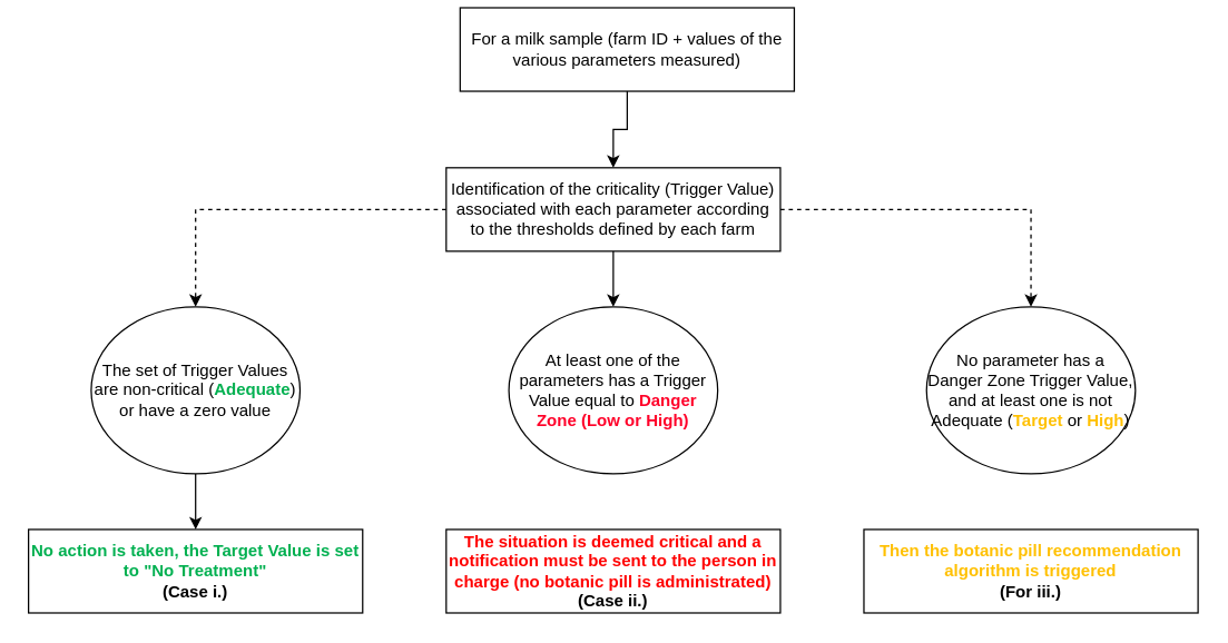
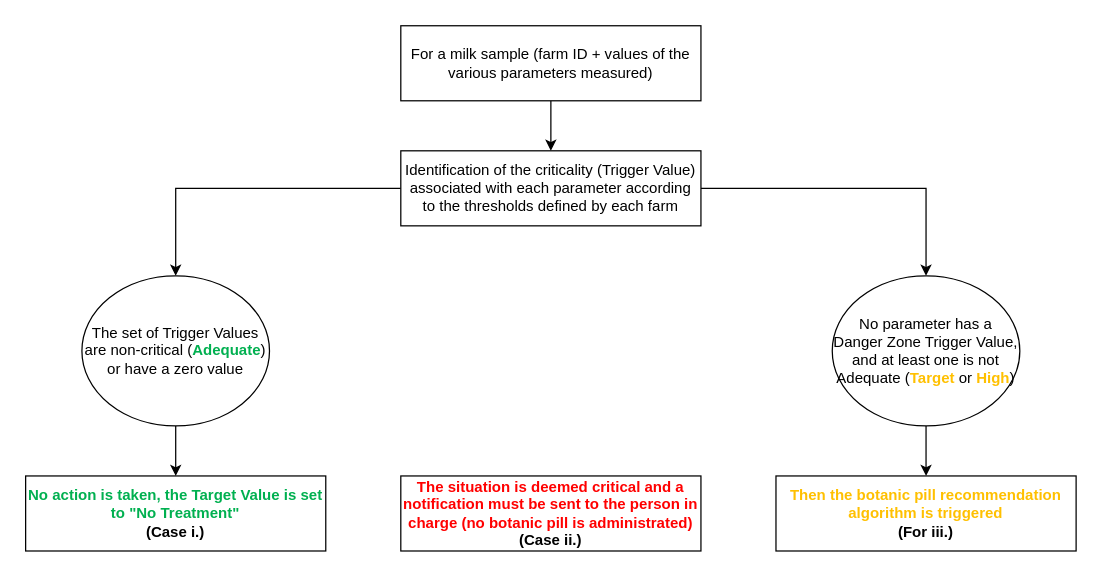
  <mxCell id="0" />
  <mxCell id="1" parent="0" />
  <mxCell id="2" value="" style="edgeStyle=orthogonalEdgeStyle;rounded=0;orthogonalLoop=1;jettySize=auto;html=1;" edge="1" parent="1" source="3" target="7"><mxGeometry relative="1" as="geometry" /></mxCell>
- <mxCell id="3" value="For a milk sample (farm ID + values of the various parameters measured)" style="rounded=0;whiteSpace=wrap;html=1;" vertex="1" parent="1"><mxGeometry x="330" y="5" width="240" height="60" as="geometry" /></mxCell>
- <mxCell id="4" value="" style="edgeStyle=orthogonalEdgeStyle;rounded=0;orthogonalLoop=1;jettySize=auto;html=1;" edge="1" parent="1" source="7" target="8"><mxGeometry relative="1" as="geometry" /></mxCell>
- <mxCell id="5" style="edgeStyle=orthogonalEdgeStyle;rounded=0;orthogonalLoop=1;jettySize=auto;html=1;exitX=0;exitY=0.5;exitDx=0;exitDy=0;entryX=0.5;entryY=0;entryDx=0;entryDy=0;dashed=1;" edge="1" parent="1" source="7" target="10"><mxGeometry relative="1" as="geometry" /></mxCell>
- <mxCell id="6" style="edgeStyle=orthogonalEdgeStyle;rounded=0;orthogonalLoop=1;jettySize=auto;html=1;exitX=1;exitY=0.5;exitDx=0;exitDy=0;entryX=0.5;entryY=0;entryDx=0;entryDy=0;dashed=1;" edge="1" parent="1" source="7" target="12"><mxGeometry relative="1" as="geometry" /></mxCell>
+ <mxCell id="3" value="For a milk sample (farm ID + values of the various parameters measured)" style="rounded=0;whiteSpace=wrap;html=1;" vertex="1" parent="1"><mxGeometry x="320" y="20" width="240" height="60" as="geometry" /></mxCell>
+ <mxCell id="5" style="edgeStyle=orthogonalEdgeStyle;rounded=0;orthogonalLoop=1;jettySize=auto;html=1;exitX=0;exitY=0.5;exitDx=0;exitDy=0;entryX=0.5;entryY=0;entryDx=0;entryDy=0;" edge="1" parent="1" source="7" target="10"><mxGeometry relative="1" as="geometry" /></mxCell>
+ <mxCell id="6" style="edgeStyle=orthogonalEdgeStyle;rounded=0;orthogonalLoop=1;jettySize=auto;html=1;exitX=1;exitY=0.5;exitDx=0;exitDy=0;entryX=0.5;entryY=0;entryDx=0;entryDy=0;" edge="1" parent="1" source="7" target="12"><mxGeometry relative="1" as="geometry" /></mxCell>
  <mxCell id="7" value="Identification of the criticality (Trigger Value) associated with each parameter according to the thresholds defined by each farm" style="rounded=0;whiteSpace=wrap;html=1;" vertex="1" parent="1"><mxGeometry x="320" y="120" width="240" height="60" as="geometry" /></mxCell>
- <mxCell id="8" value="At least one of the parameters has a Trigger Value equal to &lt;b&gt;&lt;font color=&quot;#ff0029&quot;&gt;Danger Zone (Low or High)&lt;/font&gt;&lt;/b&gt;" style="ellipse;whiteSpace=wrap;html=1;rounded=0;" vertex="1" parent="1"><mxGeometry x="365" y="220" width="150" height="120" as="geometry" /></mxCell>
  <mxCell id="9" style="edgeStyle=orthogonalEdgeStyle;rounded=0;orthogonalLoop=1;jettySize=auto;html=1;exitX=0.5;exitY=1;exitDx=0;exitDy=0;entryX=0.5;entryY=0;entryDx=0;entryDy=0;" edge="1" parent="1" source="10" target="14"><mxGeometry relative="1" as="geometry" /></mxCell>
  <mxCell id="10" value="The set of Trigger Values are non-critical (&lt;b&gt;&lt;font color=&quot;#00b050&quot;&gt;Adequate&lt;/font&gt;&lt;/b&gt;) or have a zero value" style="ellipse;whiteSpace=wrap;html=1;rounded=0;" vertex="1" parent="1"><mxGeometry x="65" y="220" width="150" height="120" as="geometry" /></mxCell>
+ <mxCell id="11" style="edgeStyle=orthogonalEdgeStyle;rounded=0;orthogonalLoop=1;jettySize=auto;html=1;exitX=0.5;exitY=1;exitDx=0;exitDy=0;entryX=0.5;entryY=0;entryDx=0;entryDy=0;" edge="1" parent="1" source="12" target="15"><mxGeometry relative="1" as="geometry" /></mxCell>
  <mxCell id="12" value="No parameter has a Danger Zone Trigger Value, and at least one is not Adequate (&lt;b&gt;&lt;font color=&quot;#ffc000&quot;&gt;Target&lt;/font&gt;&lt;/b&gt; or &lt;b&gt;&lt;font color=&quot;#ffc000&quot;&gt;High&lt;/font&gt;&lt;/b&gt;)" style="ellipse;whiteSpace=wrap;html=1;rounded=0;" vertex="1" parent="1"><mxGeometry x="665" y="220" width="150" height="120" as="geometry" /></mxCell>
  <mxCell id="13" value="&lt;b&gt;&lt;font color=&quot;#ff0000&quot;&gt;The situation is deemed critical and a notification must be sent to the person in charge (no botanic pill is administrated)&lt;/font&gt;&lt;br&gt;(Case ii.)&lt;/b&gt;" style="whiteSpace=wrap;html=1;rounded=0;" vertex="1" parent="1"><mxGeometry x="320" y="380" width="240" height="60" as="geometry" /></mxCell>
  <mxCell id="14" value="&lt;b&gt;&lt;font color=&quot;#00b050&quot;&gt;No action is taken, the Target Value is set to &quot;No Treatment&quot;&lt;/font&gt;&lt;br&gt;(Case i.)&lt;/b&gt;" style="whiteSpace=wrap;html=1;rounded=0;" vertex="1" parent="1"><mxGeometry y="380" width="240" height="60" as="geometry" x="20" /></mxCell>
  <mxCell id="15" value="&lt;b&gt;&lt;font color=&quot;#ffc000&quot;&gt;Then the botanic pill recommendation algorithm is triggered&lt;/font&gt;&lt;br&gt;(For iii.)&lt;/b&gt;" style="whiteSpace=wrap;html=1;rounded=0;" vertex="1" parent="1"><mxGeometry x="620" y="380" width="240" height="60" as="geometry" /></mxCell>
